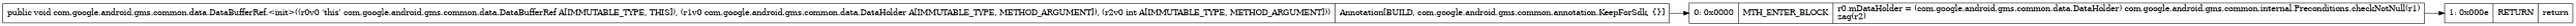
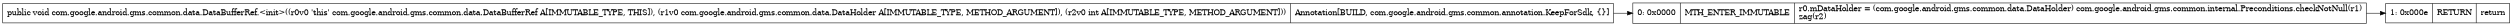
  digraph {
    rankdir=LR
    node [shape=record]
-   n1 [label="{0\:\ 0x0000|MTH_ENTER_BLOCK\l|r0.mDataHolder = (com.google.android.gms.common.data.DataHolder) com.google.android.gms.common.internal.Preconditions.checkNotNull(r1)\lzag(r2)\l}"]
+   n1 [label="{0\:\ 0x0000|MTH_ENTER_IMMUTABLE\l|r0.mDataHolder = (com.google.android.gms.common.data.DataHolder) com.google.android.gms.common.internal.Preconditions.checkNotNull(r1)\lzag(r2)\l}"]
    n2 [label="{1\:\ 0x000e|RETURN\l|return\l}"]
    n3 [label="{public void com.google.android.gms.common.data.DataBufferRef.\<init\>((r0v0 'this' com.google.android.gms.common.data.DataBufferRef A[IMMUTABLE_TYPE, THIS]), (r1v0 com.google.android.gms.common.data.DataHolder A[IMMUTABLE_TYPE, METHOD_ARGUMENT]), (r2v0 int A[IMMUTABLE_TYPE, METHOD_ARGUMENT]))  | Annotation[BUILD, com.google.android.gms.common.annotation.KeepForSdk, \{\}]\l}"]
    n1 -> n2
    n3 -> n1
  }
